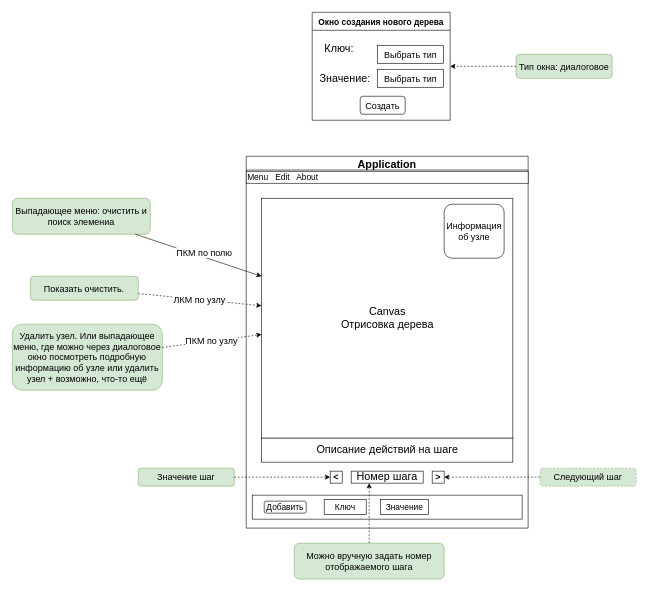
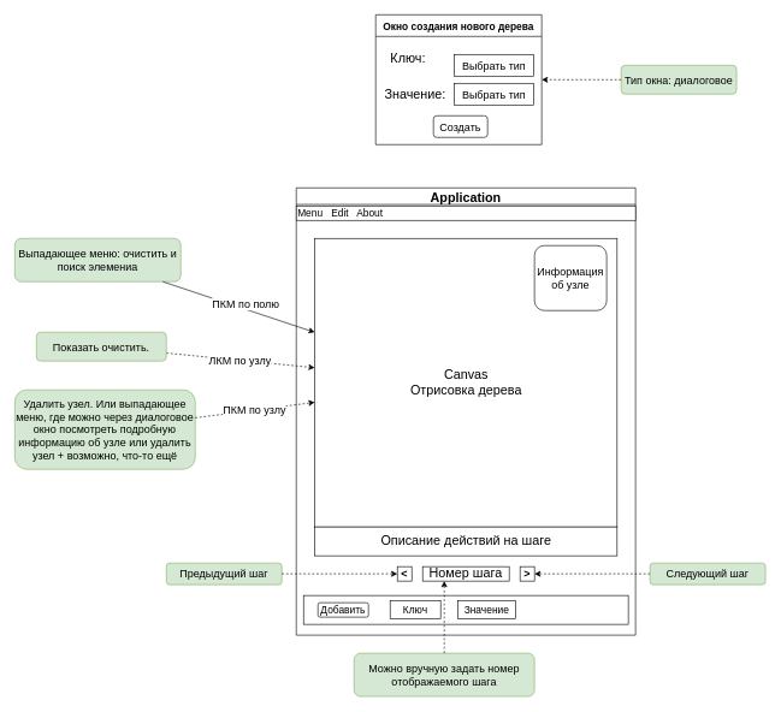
  <mxCell id="0" />
  <mxCell id="1" parent="0" />
  <mxCell id="2" value="Application" style="swimlane;fontSize=18;" parent="1" vertex="1"><mxGeometry x="410" y="260" width="470" height="620" as="geometry"><mxRectangle x="150" y="550" width="130" height="30" as="alternateBounds" /></mxGeometry></mxCell>
  <mxCell id="3" value="&lt;div&gt;Canvas&lt;/div&gt;&lt;div&gt;Отрисовка дерева&lt;/div&gt;" style="rounded=0;whiteSpace=wrap;html=1;fontSize=18;" parent="2" vertex="1"><mxGeometry x="25.5" y="70" width="419" height="400" as="geometry" /></mxCell>
  <mxCell id="4" value="Номер шага" style="rounded=0;whiteSpace=wrap;html=1;fontSize=18;" parent="2" vertex="1"><mxGeometry x="175" y="525" width="120" height="20" as="geometry" /></mxCell>
  <mxCell id="5" value="&lt;div style=&quot;font-size: 14px;&quot;&gt;Menu&amp;nbsp;&amp;nbsp; Edit&amp;nbsp;&amp;nbsp; About&lt;br style=&quot;font-size: 14px;&quot;&gt;&lt;/div&gt;" style="rounded=0;whiteSpace=wrap;html=1;fontSize=14;align=left;" parent="2" vertex="1"><mxGeometry y="25" width="470" height="20" as="geometry" /></mxCell>
  <mxCell id="6" value="" style="rounded=0;whiteSpace=wrap;html=1;fontSize=18;align=center;" parent="2" vertex="1"><mxGeometry x="10" y="565" width="450" height="40" as="geometry" /></mxCell>
  <mxCell id="7" value="Добавить" style="rounded=1;whiteSpace=wrap;html=1;fontSize=14;align=center;" parent="2" vertex="1"><mxGeometry x="30" y="575" width="70" height="20" as="geometry" /></mxCell>
  <mxCell id="8" value="Ключ" style="rounded=0;whiteSpace=wrap;html=1;fontSize=14;align=center;" parent="2" vertex="1"><mxGeometry x="130" y="572.5" width="70" height="25" as="geometry" /></mxCell>
  <mxCell id="9" value="Значение" style="rounded=0;whiteSpace=wrap;html=1;fontSize=14;align=center;" parent="2" vertex="1"><mxGeometry x="224" y="572.5" width="80" height="25" as="geometry" /></mxCell>
  <mxCell id="10" value="Информация об узле" style="rounded=1;whiteSpace=wrap;html=1;fontSize=15;align=center;" parent="2" vertex="1"><mxGeometry x="330" y="80" width="100" height="90" as="geometry" /></mxCell>
  <mxCell id="11" value="&amp;lt;" style="whiteSpace=wrap;html=1;aspect=fixed;fontSize=15;align=center;fontStyle=1" parent="2" vertex="1"><mxGeometry x="140" y="525" width="20" height="20" as="geometry" /></mxCell>
  <mxCell id="12" value="&amp;gt;" style="whiteSpace=wrap;html=1;aspect=fixed;fontSize=15;align=center;fontStyle=1" parent="2" vertex="1"><mxGeometry x="310" y="525" width="20" height="20" as="geometry" /></mxCell>
  <mxCell id="13" value="Описание действий на шаге" style="rounded=0;whiteSpace=wrap;html=1;fontSize=18;" parent="2" vertex="1"><mxGeometry x="25.5" y="470" width="419" height="40" as="geometry" /></mxCell>
  <mxCell id="14" value="Можно вручную задать номер отображаемого шага" style="rounded=1;whiteSpace=wrap;html=1;fontSize=15;align=center;fillColor=#d5e8d4;strokeColor=#82b366;" parent="1" vertex="1"><mxGeometry x="490" y="905" width="250" height="60" as="geometry" /></mxCell>
  <mxCell id="15" value="" style="endArrow=classic;html=1;dashed=1;fontSize=18;entryX=0.25;entryY=1;entryDx=0;entryDy=0;" parent="1" source="14" target="4" edge="1"><mxGeometry width="50" height="50" relative="1" as="geometry"><mxPoint x="1020" y="745" as="sourcePoint" /><mxPoint x="1070" y="695" as="targetPoint" /></mxGeometry></mxCell>
  <mxCell id="16" value="Окно создания нового дерева" style="swimlane;fontSize=14;align=center;startSize=30;" parent="1" vertex="1"><mxGeometry x="520" y="20" width="230" height="180" as="geometry" /></mxCell>
  <mxCell id="17" value="Создать" style="rounded=1;whiteSpace=wrap;html=1;fontSize=15;align=center;" parent="16" vertex="1"><mxGeometry x="80" y="140" width="75" height="30" as="geometry" /></mxCell>
  <mxCell id="18" value="Ключ:" style="text;html=1;strokeColor=none;fillColor=none;align=center;verticalAlign=middle;whiteSpace=wrap;rounded=0;fontSize=18;" parent="16" vertex="1"><mxGeometry x="15" y="50" width="60" height="20" as="geometry" /></mxCell>
  <mxCell id="19" value="Значение:" style="text;html=1;strokeColor=none;fillColor=none;align=center;verticalAlign=middle;whiteSpace=wrap;rounded=0;fontSize=18;" parent="16" vertex="1"><mxGeometry x="20" y="100" width="70" height="20" as="geometry" /></mxCell>
  <mxCell id="20" value="Выбрать тип" style="rounded=0;whiteSpace=wrap;html=1;fontSize=15;align=center;" parent="16" vertex="1"><mxGeometry x="109" y="95" width="110" height="30" as="geometry" /></mxCell>
  <mxCell id="21" value="Выбрать тип" style="rounded=0;whiteSpace=wrap;html=1;fontSize=15;align=center;" parent="16" vertex="1"><mxGeometry x="109" y="55" width="110" height="30" as="geometry" /></mxCell>
  <mxCell id="22" value="Тип окна: диалоговое" style="rounded=1;whiteSpace=wrap;html=1;fontSize=15;align=center;fillColor=#d5e8d4;strokeColor=#82b366;" parent="1" vertex="1"><mxGeometry x="860" y="90" width="160" height="40" as="geometry" /></mxCell>
  <mxCell id="23" value="" style="endArrow=classic;html=1;dashed=1;fontSize=18;" parent="1" source="22" target="16" edge="1"><mxGeometry width="50" height="50" relative="1" as="geometry"><mxPoint x="850" y="240" as="sourcePoint" /><mxPoint x="900" y="190" as="targetPoint" /></mxGeometry></mxCell>
  <mxCell id="24" value="ЛКМ по узлу" style="endArrow=classic;html=1;dashed=1;fontSize=15;" parent="1" source="25" target="3" edge="1"><mxGeometry width="50" height="50" relative="1" as="geometry"><mxPoint x="320" y="600" as="sourcePoint" /><mxPoint x="310" y="520" as="targetPoint" /></mxGeometry></mxCell>
  <mxCell id="25" value="Показать очистить." style="rounded=1;whiteSpace=wrap;html=1;fontSize=15;align=center;fillColor=#d5e8d4;strokeColor=#82b366;" parent="1" vertex="1"><mxGeometry x="50" y="460" width="180" height="40" as="geometry" /></mxCell>
  <mxCell id="26" value="Удалить узел. Или выпадающее меню, где можно через диалоговое окно посмотреть подробную информацию об узле или удалить узел + возможно, что-то ещё" style="rounded=1;whiteSpace=wrap;html=1;fontSize=15;align=center;fillColor=#d5e8d4;strokeColor=#82b366;" parent="1" vertex="1"><mxGeometry x="20" y="540" width="250" height="110" as="geometry" /></mxCell>
  <mxCell id="27" value="ПКМ по узлу" style="endArrow=classic;html=1;dashed=1;fontSize=15;" parent="1" source="26" target="3" edge="1"><mxGeometry width="50" height="50" relative="1" as="geometry"><mxPoint y="600.001" as="sourcePoint" x="260" /><mxPoint x="445.5" y="624.36" as="targetPoint" /></mxGeometry></mxCell>
- <mxCell id="28" value="Значение шаг" style="rounded=1;whiteSpace=wrap;html=1;fontSize=15;align=center;fillColor=#d5e8d4;strokeColor=#82b366;" parent="1" vertex="1"><mxGeometry x="230" y="780" width="160" height="30" as="geometry" /></mxCell>
- <mxCell id="29" value="Следующий шаг" style="rounded=1;whiteSpace=wrap;html=1;fontSize=15;align=center;fillColor=#d5e8d4;strokeColor=#82b366;dashed=1;" parent="1" vertex="1"><mxGeometry x="900" y="780" width="160" height="30" as="geometry" /></mxCell>
+ <mxCell id="28" value="Предыдущий шаг" style="rounded=1;whiteSpace=wrap;html=1;fontSize=15;align=center;fillColor=#d5e8d4;strokeColor=#82b366;" parent="1" vertex="1"><mxGeometry x="230" y="780" width="160" height="30" as="geometry" /></mxCell>
+ <mxCell id="29" value="Следующий шаг" style="rounded=1;whiteSpace=wrap;html=1;fontSize=15;align=center;fillColor=#d5e8d4;strokeColor=#82b366;" parent="1" vertex="1"><mxGeometry x="900" y="780" width="160" height="30" as="geometry" /></mxCell>
  <mxCell id="30" value="" style="endArrow=classic;html=1;dashed=1;fontSize=18;" parent="1" source="28" target="11" edge="1"><mxGeometry width="50" height="50" relative="1" as="geometry"><mxPoint x="625" y="915" as="sourcePoint" /><mxPoint x="625" y="815" as="targetPoint" /></mxGeometry></mxCell>
  <mxCell id="31" value="" style="endArrow=classic;html=1;dashed=1;fontSize=18;" parent="1" source="29" target="12" edge="1"><mxGeometry width="50" height="50" relative="1" as="geometry"><mxPoint x="400" y="805" as="sourcePoint" /><mxPoint x="930" y="845" as="targetPoint" /></mxGeometry></mxCell>
  <mxCell id="32" value="Выпадающее меню: очистить и поиск элемениа" style="rounded=1;whiteSpace=wrap;html=1;fontSize=15;align=center;fillColor=#d5e8d4;strokeColor=#82b366;" parent="1" vertex="1"><mxGeometry x="20" y="330" width="230" height="60" as="geometry" /></mxCell>
  <mxCell id="33" value="ПКМ по полю" style="endArrow=classic;html=1;dashed=0;fontSize=15;" parent="1" source="32" target="3" edge="1"><mxGeometry x="0.069" y="8" width="50" height="50" relative="1" as="geometry"><mxPoint y="340.001" as="sourcePoint" x="260" /><mxPoint x="435.5" y="297.235" as="targetPoint" /><mxPoint as="offset" /></mxGeometry></mxCell>
